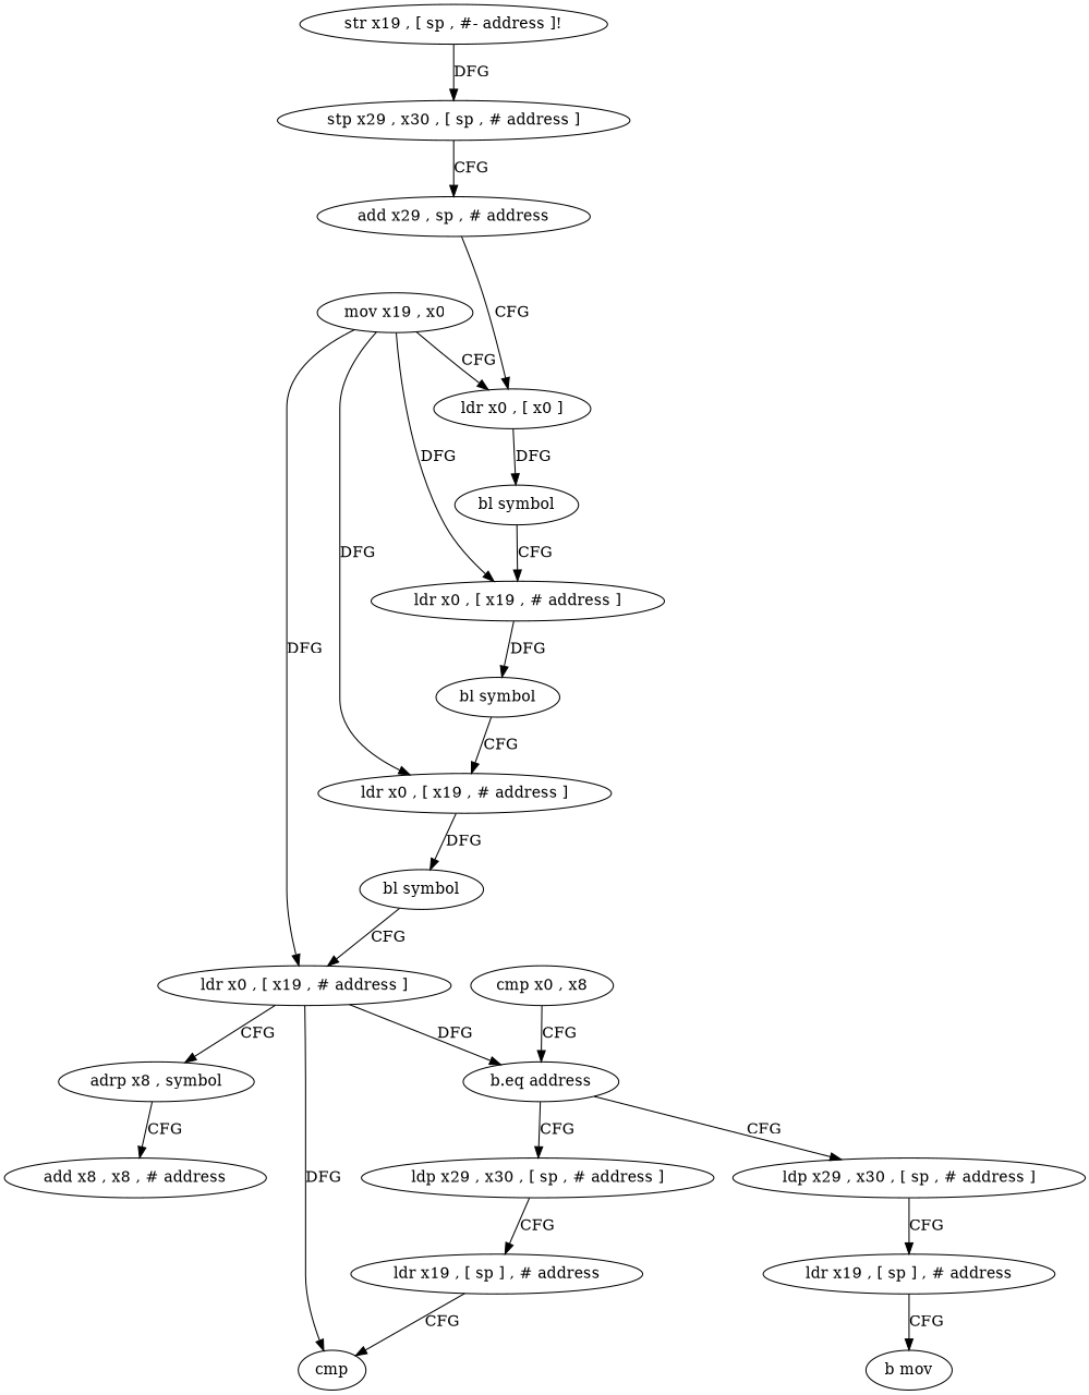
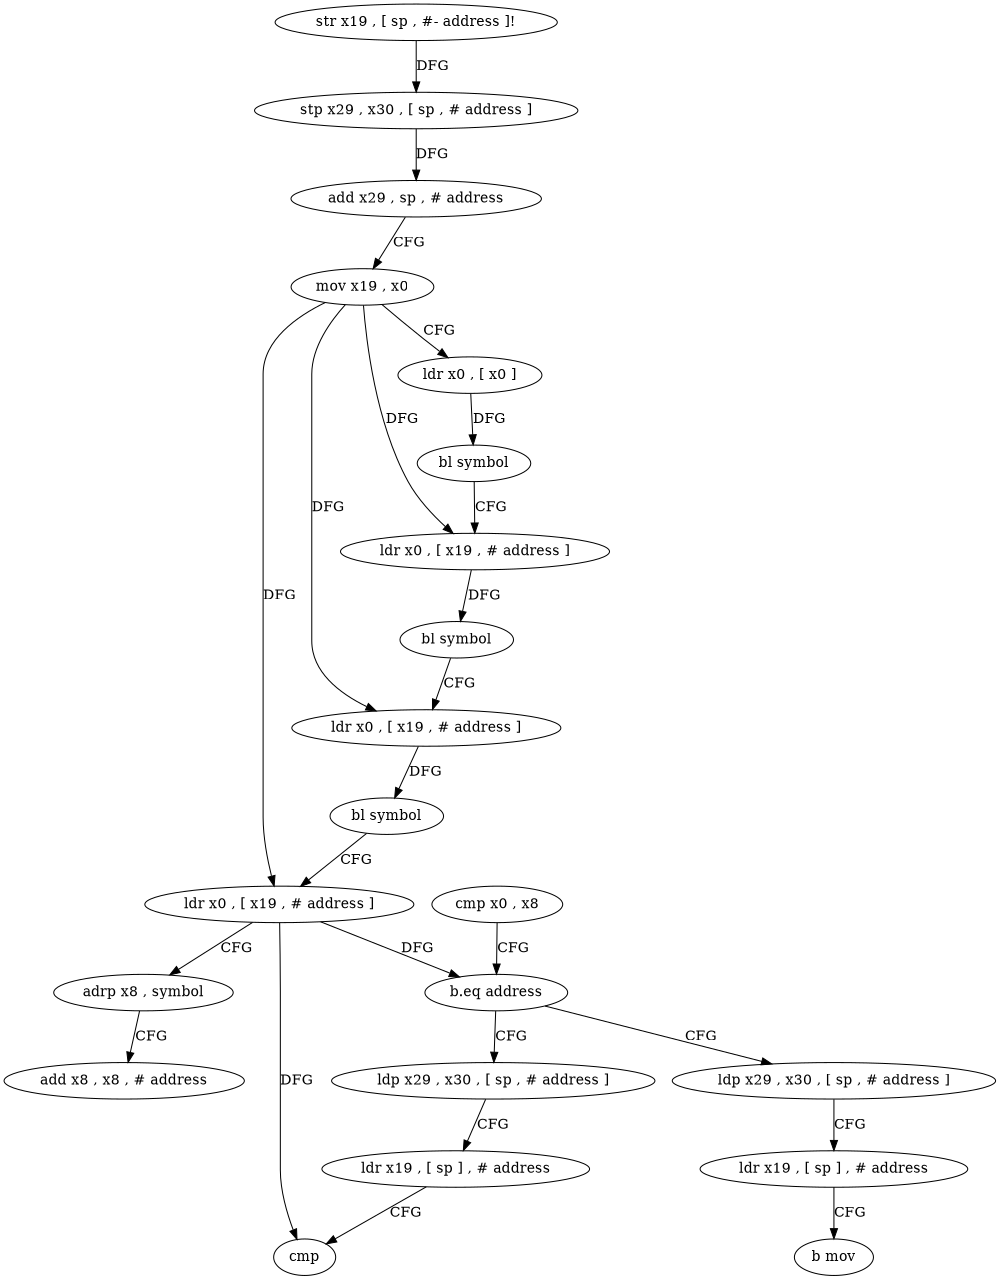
  digraph {
    n1 [label="str x19 , [ sp , #- address ]!"]
    n2 [label="stp x29 , x30 , [ sp , # address ]"]
    n3 [label="add x29 , sp , # address"]
    n4 [label="mov x19 , x0"]
    n5 [label="ldr x0 , [ x0 ]"]
    n6 [label="ldr x0 , [ x19 , # address ]"]
    n7 [label="ldr x0 , [ x19 , # address ]"]
    n8 [label="ldr x0 , [ x19 , # address ]"]
    n9 [label="bl symbol"]
    n10 [label="bl symbol"]
    n11 [label="bl symbol"]
    n12 [label="adrp x8 , symbol"]
    n13 [label="b.eq address"]
    n14 [label=cmp]
    n15 [label="add x8 , x8 , # address"]
    n16 [label="ldp x29 , x30 , [ sp , # address ]"]
    n17 [label="ldp x29 , x30 , [ sp , # address ]"]
    n18 [label="cmp x0 , x8"]
    n19 [label="ldr x19 , [ sp ] , # address"]
    n20 [label="ldr x19 , [ sp ] , # address"]
    n21 [label="b mov"]
    n1 -> n2 [label=DFG]
-   n2 -> n3 [label=CFG]
-   n3 -> n5 [label=CFG]
+   n2 -> n3 [label=DFG]
+   n3 -> n4 [label=CFG]
    n4 -> n5 [label=CFG]
    n4 -> n6 [label=DFG]
    n4 -> n7 [label=DFG]
    n4 -> n8 [label=DFG]
    n5 -> n9 [label=DFG]
    n6 -> n10 [label=DFG]
    n7 -> n11 [label=DFG]
    n8 -> n12 [label=CFG]
    n8 -> n13 [label=DFG]
    n8 -> n14 [label=DFG]
    n9 -> n6 [label=CFG]
    n10 -> n7 [label=CFG]
    n11 -> n8 [label=CFG]
    n12 -> n15 [label=CFG]
    n13 -> n16 [label=CFG]
    n13 -> n17 [label=CFG]
    n16 -> n19 [label=CFG]
    n17 -> n20 [label=CFG]
    n18 -> n13 [label=CFG]
    n19 -> n14 [label=CFG]
    n20 -> n21 [label=CFG]
  }
